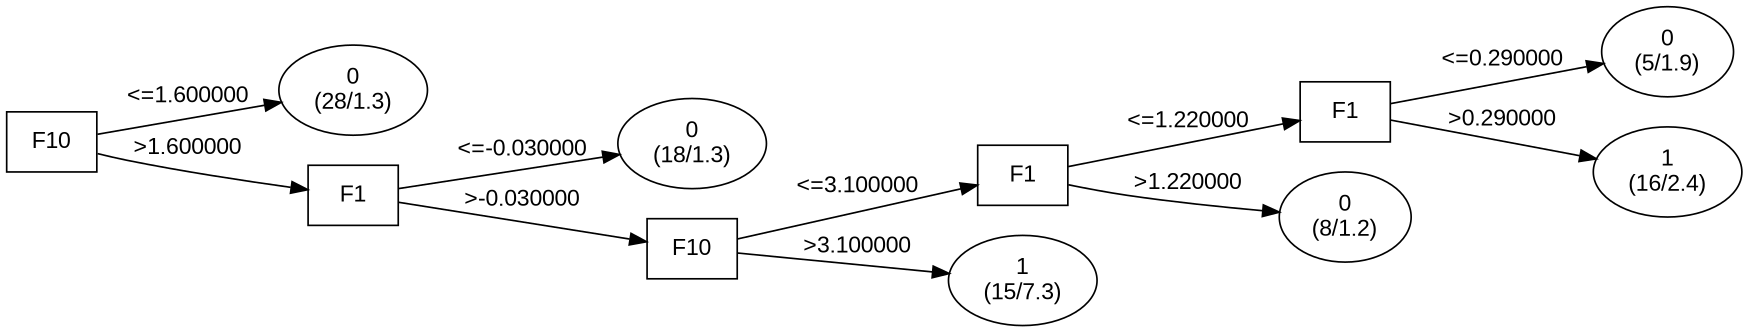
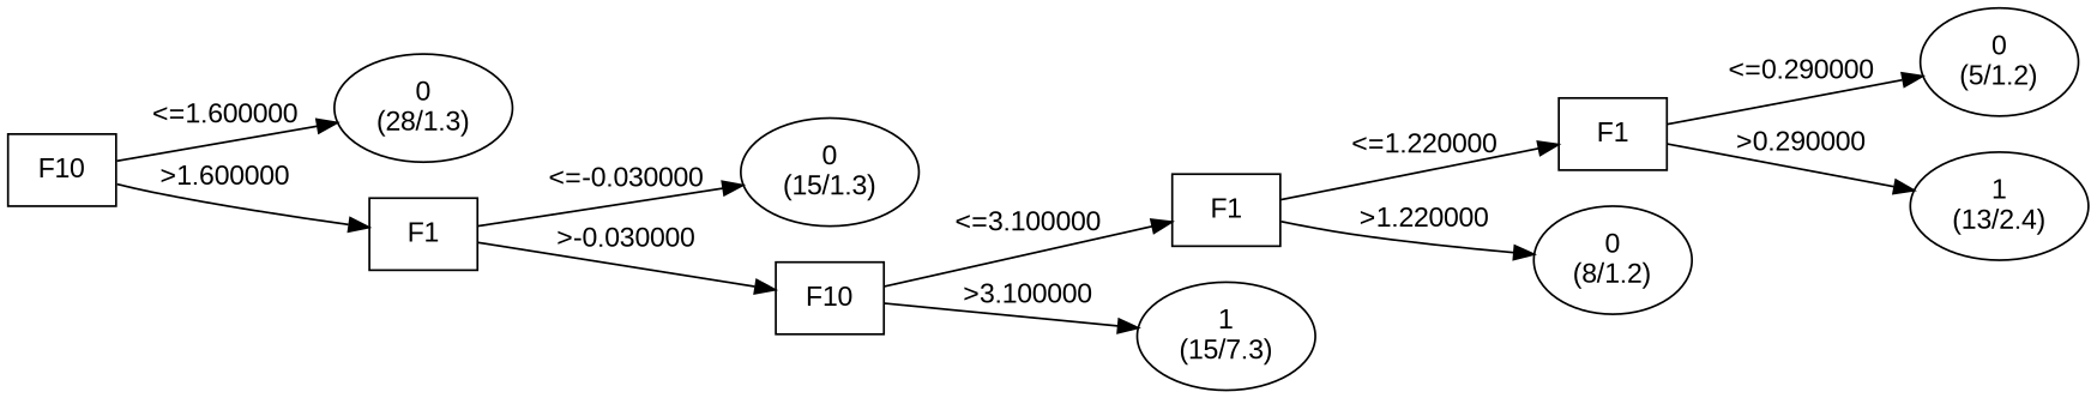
  digraph {
    fontname="Liberation Sans"
    rankdir=LR
    node [fontname="Liberation Sans" shape=ellipse]
    edge [fontname="Liberation Sans"]
    n1 [label="F10\n" shape=box]
    n2 [label="0\n(28/1.3)"]
    n3 [label="F1\n" shape=box]
-   n4 [label="0\n(18/1.3)"]
+   n4 [label="0\n(15/1.3)"]
    n5 [label="F10\n" shape=box]
    n6 [label="F1\n" shape=box]
    n7 [label="1\n(15/7.3)"]
    n8 [label="F1\n" shape=box]
    n9 [label="0\n(8/1.2)"]
-   n10 [label="0\n(5/1.9)"]
-   n11 [label="1\n(16/2.4)"]
+   n10 [label="0\n(5/1.2)"]
+   n11 [label="1\n(13/2.4)"]
    n1 -> n2 [label="<=1.600000"]
    n1 -> n3 [label=">1.600000"]
    n3 -> n4 [label="<=-0.030000"]
    n3 -> n5 [label=">-0.030000"]
    n5 -> n6 [label="<=3.100000"]
    n5 -> n7 [label=">3.100000"]
    n6 -> n8 [label="<=1.220000"]
    n6 -> n9 [label=">1.220000"]
    n8 -> n10 [label="<=0.290000"]
    n8 -> n11 [label=">0.290000"]
  }
